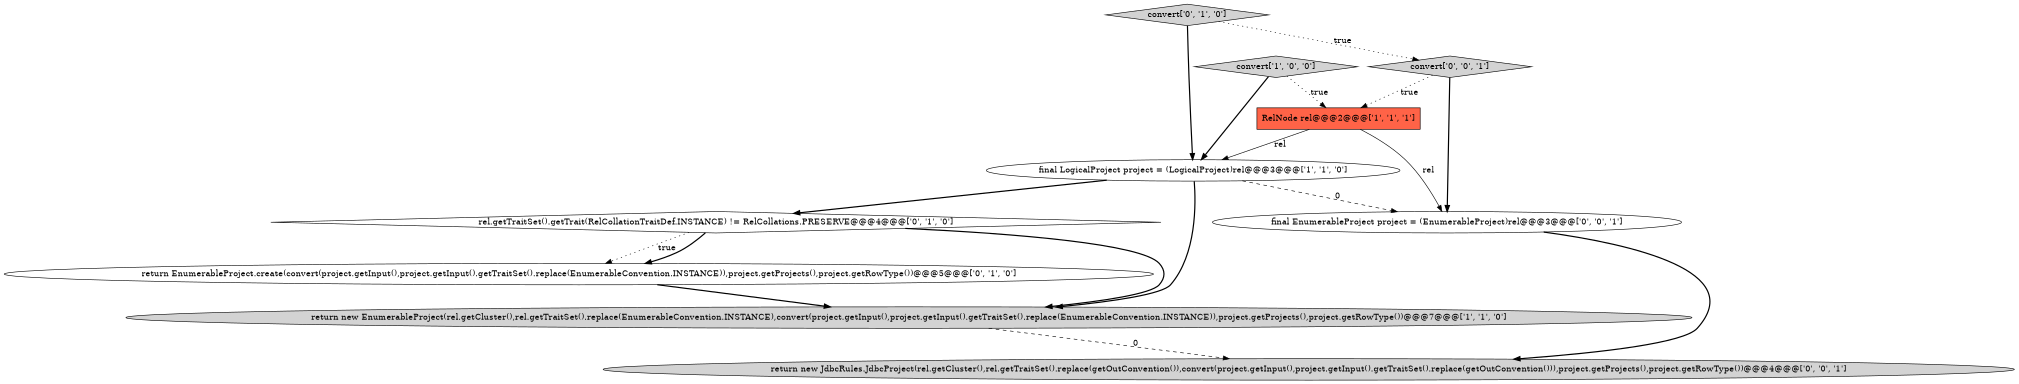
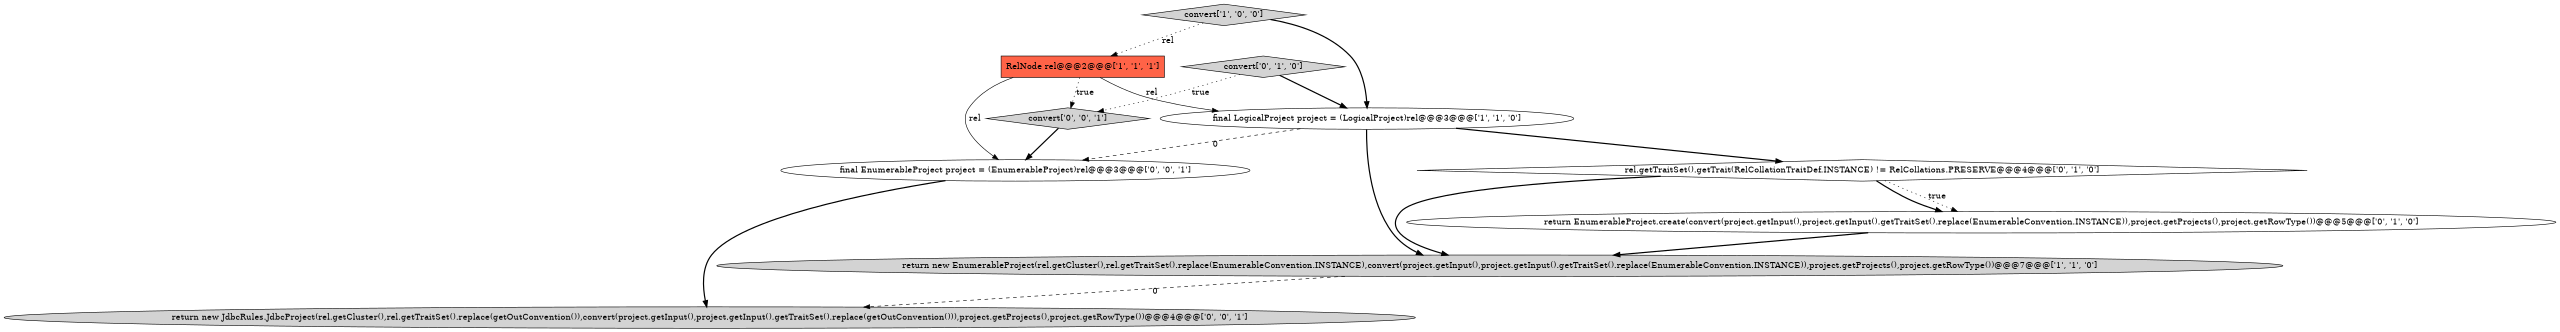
  digraph {
    node [fillcolor=lightgray shape=ellipse style=filled]
    edge [style=bold]
    n1 [fillcolor=white label="final LogicalProject project = (LogicalProject)rel@@@3@@@['1', '1', '0']"]
    n2 [fillcolor=white label="final EnumerableProject project = (EnumerableProject)rel@@@3@@@['0', '0', '1']"]
    n3 [label="return new EnumerableProject(rel.getCluster(),rel.getTraitSet().replace(EnumerableConvention.INSTANCE),convert(project.getInput(),project.getInput().getTraitSet().replace(EnumerableConvention.INSTANCE)),project.getProjects(),project.getRowType())@@@7@@@['1', '1', '0']"]
    n4 [fillcolor=white label="rel.getTraitSet().getTrait(RelCollationTraitDef.INSTANCE) != RelCollations.PRESERVE@@@4@@@['0', '1', '0']" shape=diamond]
    n5 [label="return new JdbcRules.JdbcProject(rel.getCluster(),rel.getTraitSet().replace(getOutConvention()),convert(project.getInput(),project.getInput().getTraitSet().replace(getOutConvention())),project.getProjects(),project.getRowType())@@@4@@@['0', '0', '1']"]
    n6 [fillcolor=white label="return EnumerableProject.create(convert(project.getInput(),project.getInput().getTraitSet().replace(EnumerableConvention.INSTANCE)),project.getProjects(),project.getRowType())@@@5@@@['0', '1', '0']"]
    n7 [label="convert['0', '0', '1']" shape=diamond]
    n8 [fillcolor=tomato label="RelNode rel@@@2@@@['1', '1', '1']" shape=box]
    n9 [label="convert['0', '1', '0']" shape=diamond]
    n10 [label="convert['1', '0', '0']" shape=diamond]
    n1 -> n2 [label=0 style=dashed]
    n1 -> n3
    n1 -> n4
    n2 -> n5
    n3 -> n5 [label=0 style=dashed]
    n4 -> n3
    n4 -> n6 [label=true style=dotted]
    n4 -> n6
    n6 -> n3
    n7 -> n2
-   n7 -> n8 [label=true style=dotted]
+   n8 -> n7 [label=true style=dotted]
    n8 -> n1 [label=rel style=solid]
    n8 -> n2 [label=rel style=solid]
    n9 -> n1
    n9 -> n7 [label=true style=dotted]
    n10 -> n1
-   n10 -> n8 [label=true style=dotted]
+   n10 -> n8 [label=rel style=dotted]
  }
